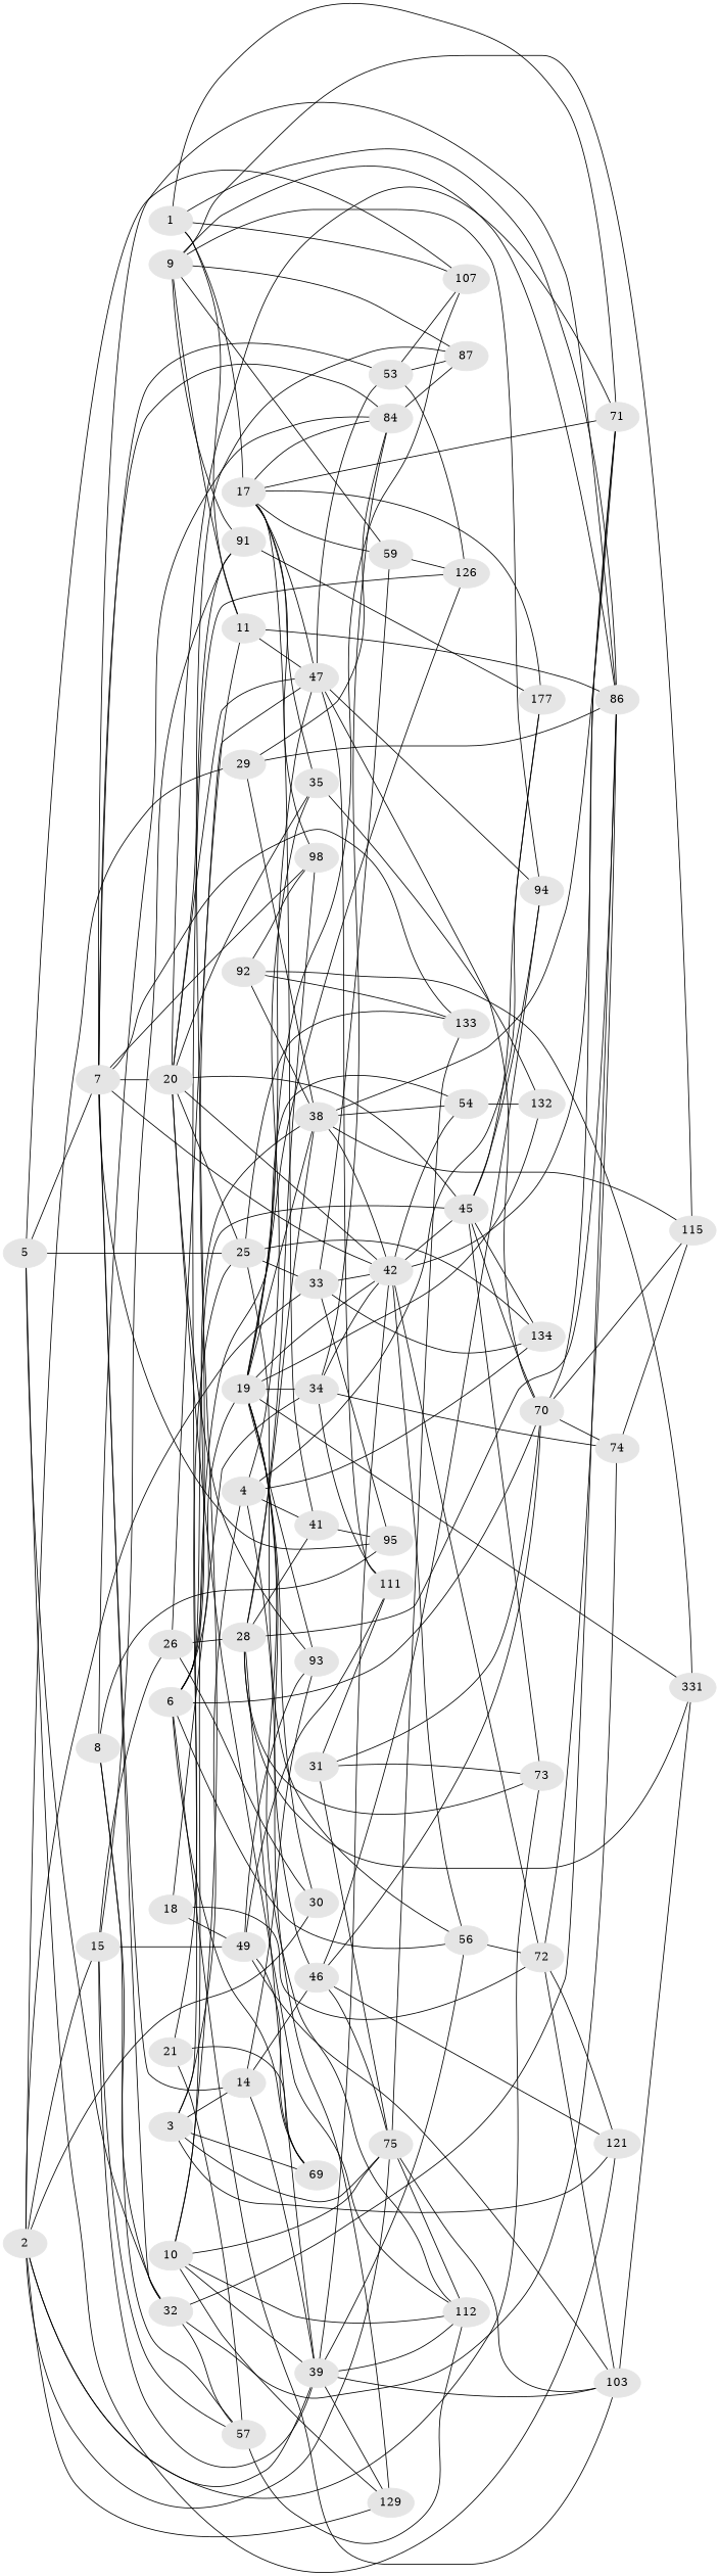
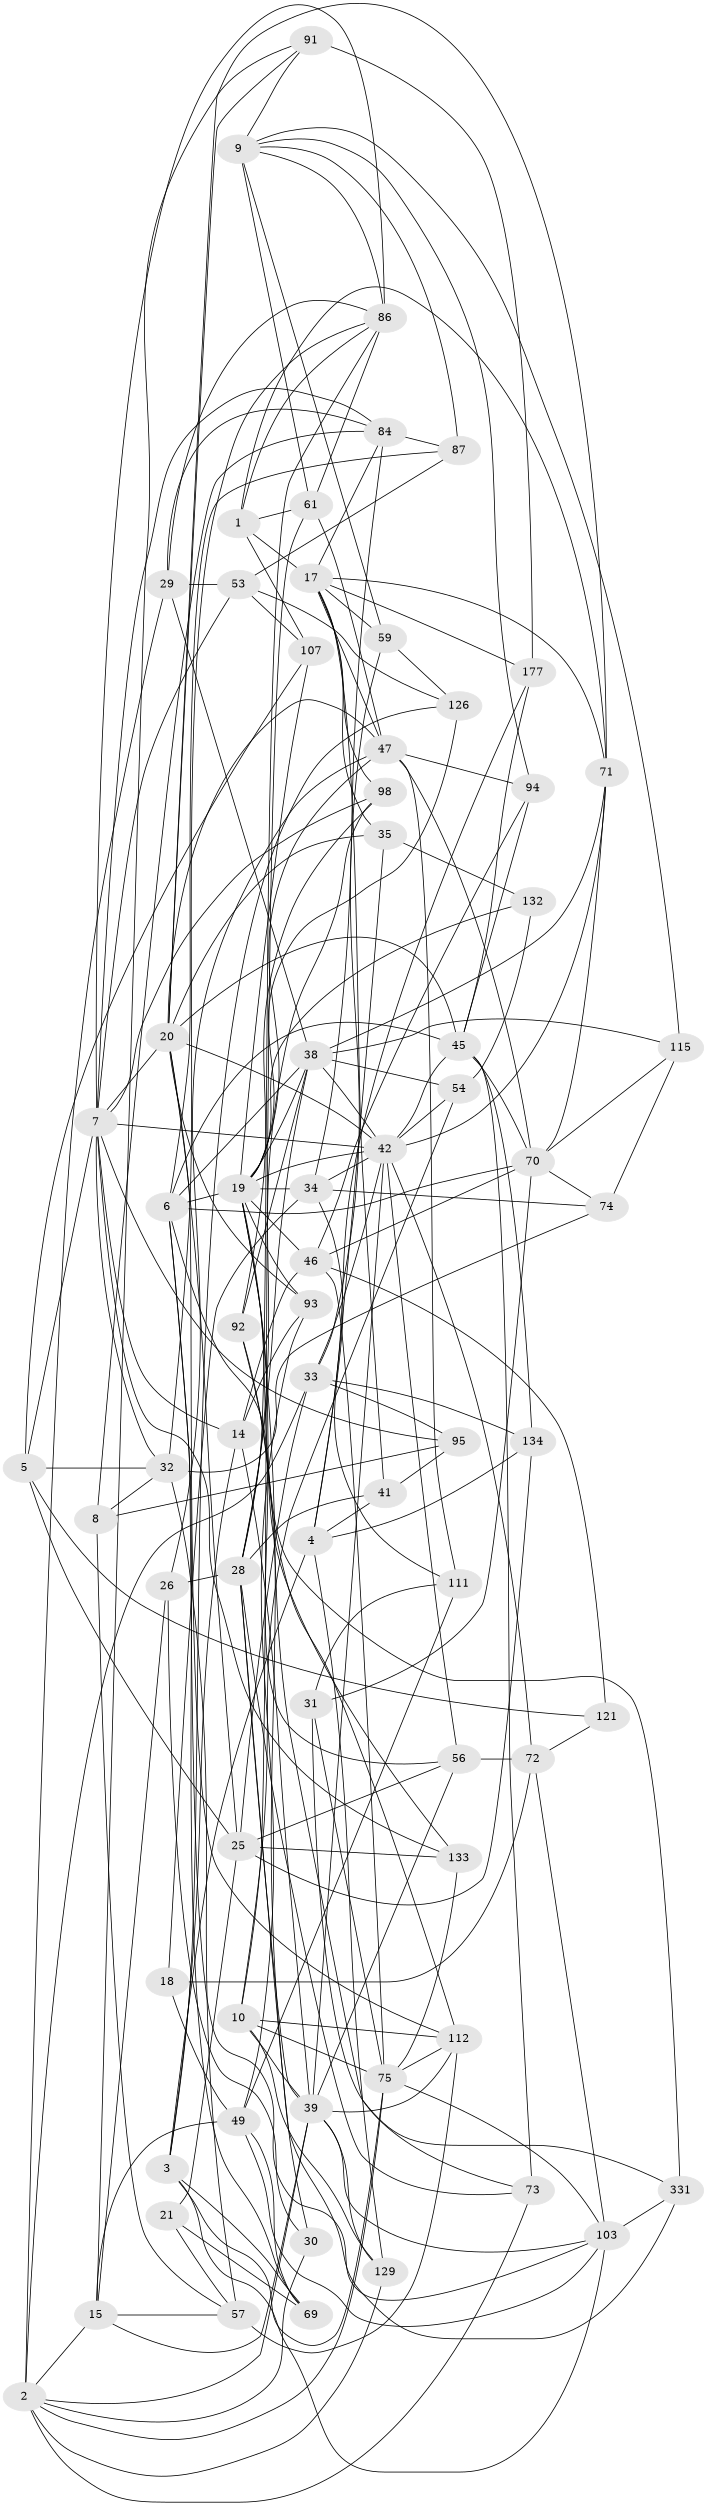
  graph {
    rankdir=LR
    node [color=gray90 style=filled]
    1 [super="+63"]
-   11 [super="+55"]
+   11 [super="+55" label=61]
    17 [super="+23"]
    71 [super="+98"]
    86 [super="+141+88"]
    107
    47 [super="+101+138+123"]
    35
    41
    n10 [label=177]
    n11 [label=98]
    84 [super="+125"]
    59
    2 [super="+78+50"]
    15 [super="+83+128"]
    29
    30
    33 [super="+52"]
    39 [super="+40"]
    73
    75 [super="+82+117"]
    129
    57 [super="+89"]
    91
    26
    49 [super="+113"]
    38 [super="+65+62+81"]
    134
    42 [super="+58+64"]
    95
    56 [super="+130"]
    103 [super="+104"]
    112 [super="+120"]
    133
    3 [super="+124"]
    4 [super="+118"]
    14 [super="+43"]
    69
    121
    126
    46 [super="+116"]
    93
    132
    7 [super="+16"]
    32 [super="+67"]
    20 [super="+119+48+24"]
    53 [super="+139"]
    5
    25 [super="+60"]
    74
    6 [super="+37+12"]
    19 [super="+27+44"]
    45 [super="+106"]
    70 [super="+102+79"]
    87
    34 [super="+51"]
    n57 [label=331]
    115
    54
    94
    72 [super="+105+136"]
    8
    9 [super="+140+85"]
    10 [super="+13"]
    111
    28 [super="+96+122"]
    18
    21
    n69 [label=92]
    31
    1 -- 11
    1 -- 17 [weight=2]
    1 -- 71
    1 -- 86
    1 -- 107
    11 -- 86
    11 -- 47
    17 -- 71
    17 -- 47
    17 -- 35
    17 -- 41
    17 -- n10
    17 -- n11
    17 -- 84
    17 -- 59
-   47 -- 53 [weight=2]
+   29 -- 53 [weight=2]
    47 -- 70
    47 -- 94
    47 -- 111
    35 -- 132
    41 -- 95
    84 -- 87
    59 -- 126
    2 -- 15
    2 -- 29
    2 -- 30
    2 -- 33
    2 -- 39
    2 -- 73
    2 -- 75
    2 -- 129
    15 -- 39
    15 -- 57 [weight=2]
    15 -- 91
    15 -- 26
    15 -- 49
    29 -- 86
    29 -- 84
    29 -- 38
    33 -- 59
    33 -- 134
    33 -- 42
    33 -- 95
    39 -- 129
    39 -- 42
    39 -- 56
    39 -- 103
    39 -- 112
    75 -- 103
    75 -- 112
    75 -- 133
    57 -- 112
    91 -- n10
    26 -- 47
    26 -- 30
    26 -- 28
    49 -- 103
    49 -- 69
    49 -- 93
    49 -- 111
    38 -- 71
    38 -- 42 [weight=2]
    38 -- 115
    38 -- 54
    42 -- 71
    42 -- 56
    42 -- 45
    42 -- 54
    42 -- 72 [weight=2]
    56 -- 72
    103 -- n57
    3 -- 75
    3 -- 4
    3 -- 14
    3 -- 69
-   3 -- 121
+   3 -- 103
    3 -- 126
    4 -- 35
    4 -- 41
    4 -- n10
    4 -- 129
    4 -- 134
    14 -- 39
    14 -- 46
    14 -- 93
    46 -- 75
    46 -- 121
    46 -- 70
    46 -- 94
    7 -- 86
    7 -- n11
    7 -- 84
    7 -- 42
    7 -- 95
    7 -- 133
    7 -- 14
    7 -- 32
    7 -- 20
    7 -- 53
    32 -- 86
    32 -- 57
    32 -- 74
    20 -- 71
    20 -- 47
    20 -- 35
    20 -- 91
    20 -- 42
    20 -- 112
    20 -- 93
    20 -- 25
    20 -- 45
    53 -- 107
    53 -- 126
    53 -- 87
    5 -- 107
    5 -- 121
    5 -- 7
    5 -- 32
    5 -- 25
    25 -- 33
    25 -- 134
    25 -- 56
    25 -- 133
    74 -- 115
    6 -- 38
    6 -- 56
    6 -- 103
    6 -- 69
    6 -- 19
    6 -- 45
    6 -- 70
    6 -- 87
    19 -- 107
    19 -- 47
    19 -- 30
    19 -- 38
    19 -- 42
    19 -- 112
    19 -- 126
    19 -- 46
    19 -- 93
    19 -- 132
    19 -- 34
    19 -- n57
    45 -- n10
    45 -- 73
    45 -- 134
    45 -- 70
    45 -- 94
    70 -- 71
    70 -- 74
    70 -- 115
    34 -- 84
    34 -- 42
    34 -- 74
    34 -- 111
    54 -- 132
-   72 -- 86
    72 -- 103
    72 -- 121
    8 -- 84
    8 -- 57
    8 -- 95
    8 -- 32
    9 -- 11 [weight=2]
    9 -- 86
    9 -- 59
    9 -- 91
    9 -- 87
    9 -- 115
    9 -- 94
    10 -- 11
    10 -- 39
    10 -- 75
    10 -- 129
    10 -- 112
    10 -- 54
    28 -- 86
    28 -- 41
    28 -- n11
    28 -- 39
    28 -- 73
    28 -- 38
    28 -- n57
    18 -- 49
    18 -- 34
    18 -- 72 [weight=2]
    21 -- 57
    21 -- 69
    21 -- 25 [weight=2]
    n69 -- n11
    n69 -- 38
    n69 -- 133
    n69 -- n57
    31 -- 73
    31 -- 75
    31 -- 70
    31 -- 111
  }
